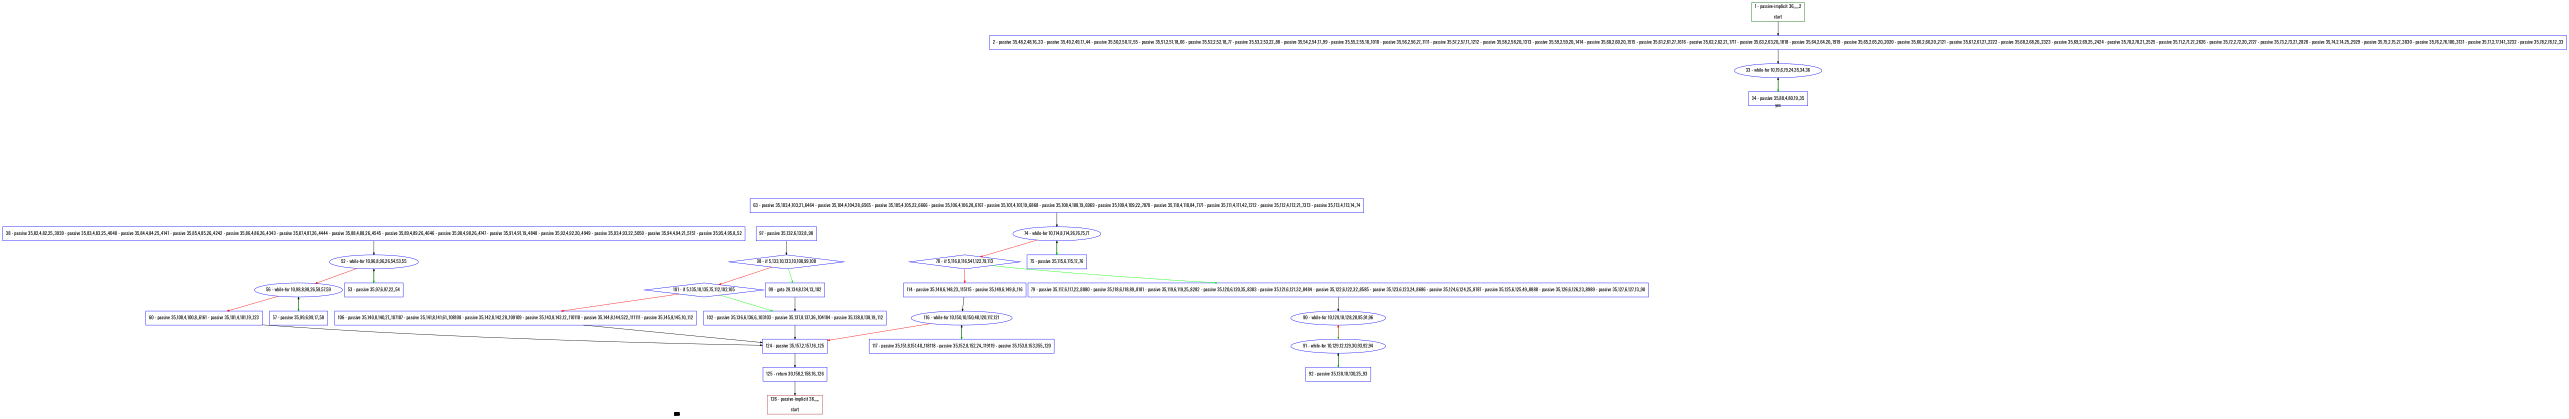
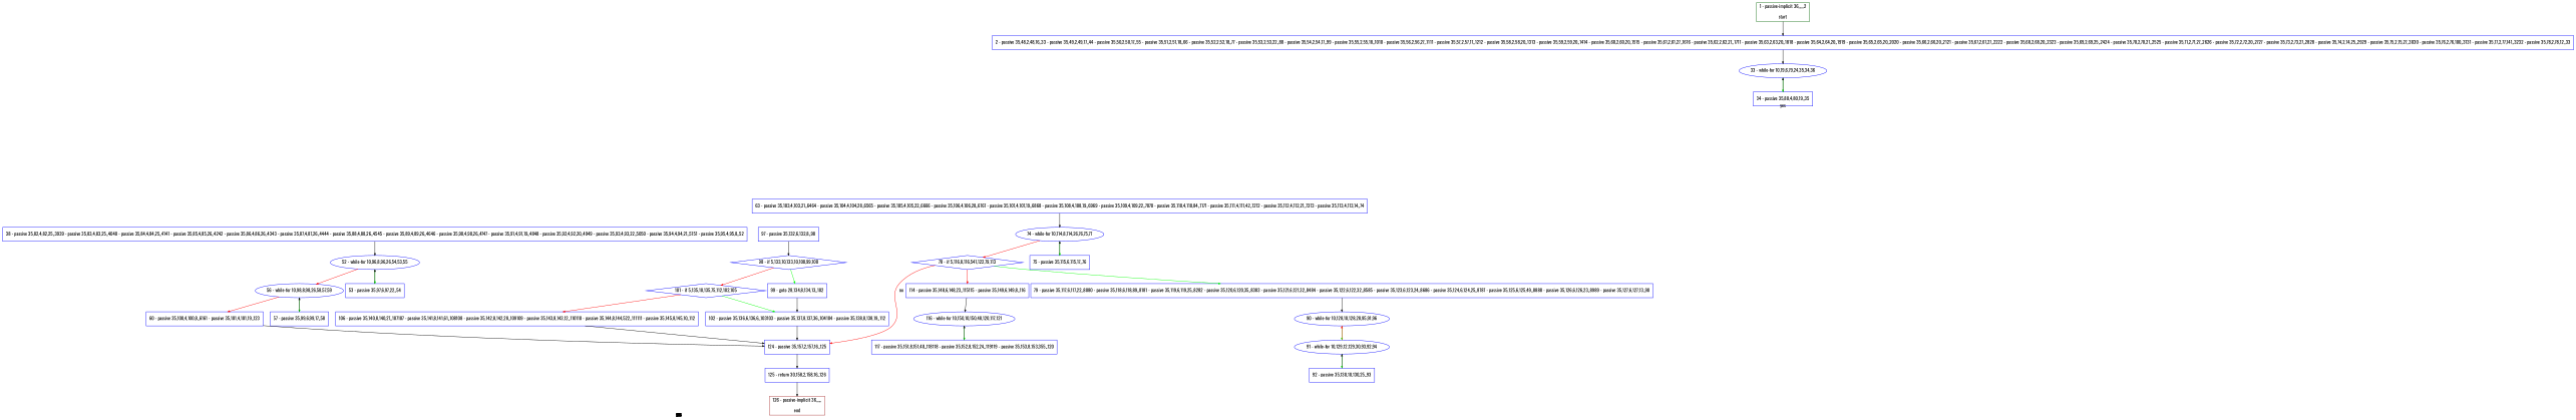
  digraph {
    bgcolor=white
    compound=true
    fillcolor="#FFFFCC"
    fontname=Oswald
    fontsize=12
    pack=true
    packmode=clust
    style="rounded,filled"
    node [color="#0000ff" compound=true fillcolor="#ffffff" fixedsize=false fontname=Oswald fontsize=12 node_initialized=no shape=box style=filled]
    edge [arrowhead=normal arrowsize=0.5 arrowtail=none color="#000000" compound=true dir=forward fontcolor=black fontname=Oswald fontsize=12]
    n1 [label="2 - passive 35,48,2,48,16,,33 - passive 35,49,2,49,17,,44 - passive 35,50,2,50,17,,55 - passive 35,51,2,51,18,,66 - passive 35,52,2,52,18,,77 - passive 35,53,2,53,22,,88 - passive 35,54,2,54,17,,99 - passive 35,55,2,55,18,,1010 - passive 35,56,2,56,27,,1111 - passive 35,57,2,57,17,,1212 - passive 35,58,2,58,20,,1313 - passive 35,59,2,59,20,,1414 - passive 35,60,2,60,20,,1515 - passive 35,61,2,61,27,,1616 - passive 35,62,2,62,27,,1717 - passive 35,63,2,63,20,,1818 - passive 35,64,2,64,20,,1919 - passive 35,65,2,65,20,,2020 - passive 35,66,2,66,20,,2121 - passive 35,67,2,67,27,,2222 - passive 35,68,2,68,20,,2323 - passive 35,69,2,69,25,,2424 - passive 35,70,2,70,27,,2525 - passive 35,71,2,71,27,,2626 - passive 35,72,2,72,20,,2727 - passive 35,73,2,73,27,,2828 - passive 35,74,2,74,25,,2929 - passive 35,75,2,75,27,,3030 - passive 35,76,2,76,100,,3131 - passive 35,77,2,77,141,,3232 - passive 35,78,2,78,12,,33"]
    n2 [label="33 - while-for 10,79,6,79,24,35,34,36" shape=oval]
    n3 [label="34 - passive 35,80,4,80,19,,35"]
    n4 [color="#006400" label="1 - passive-implicit 36,,,,,,2\n\nstart"]
    n5 [label="38 - passive 35,82,4,82,25,,3939 - passive 35,83,4,83,25,,4040 - passive 35,84,4,84,25,,4141 - passive 35,85,4,85,26,,4242 - passive 35,86,4,86,26,,4343 - passive 35,87,4,87,26,,4444 - passive 35,88,4,88,26,,4545 - passive 35,89,4,89,26,,4646 - passive 35,90,4,90,26,,4747 - passive 35,91,4,91,19,,4848 - passive 35,92,4,92,20,,4949 - passive 35,93,4,93,22,,5050 - passive 35,94,4,94,21,,5151 - passive 35,95,4,95,8,,52"]
    n6 [label="52 - while-for 10,96,8,96,26,54,53,55" shape=oval]
    n7 [label="63 - passive 35,103,4,103,21,,6464 - passive 35,104,4,104,28,,6565 - passive 35,105,4,105,22,,6666 - passive 35,106,4,106,28,,6767 - passive 35,107,4,107,19,,6868 - passive 35,108,4,108,19,,6969 - passive 35,109,4,109,22,,7070 - passive 35,110,4,110,84,,7171 - passive 35,111,4,111,42,,7272 - passive 35,112,4,112,21,,7373 - passive 35,113,4,113,14,,74"]
    n8 [label="74 - while-for 10,114,8,114,26,76,75,77" shape=oval]
    n9 [label="53 - passive 35,97,6,97,22,,54"]
    n10 [label="56 - while-for 10,98,8,98,26,58,57,59" shape=oval]
    n11 [label="75 - passive 35,115,6,115,17,,76"]
    n12 [label="78 - if 5,116,8,116,541,122,79,113" shape=diamond]
    n13 [label="57 - passive 35,99,6,99,17,,58"]
    n14 [label="60 - passive 35,100,4,100,8,,6161 - passive 35,101,4,101,19,,123"]
    n15 [label="124 - passive 35,157,2,157,16,,125"]
    n16 [label="125 - return 30,158,2,158,16,,126"]
-   n17 [color="#a52a2a" label="126 - passive-implicit 36,,,,,,\n\nstart"]
+   n17 [color="#a52a2a" label="126 - passive-implicit 36,,,,,,\n\nend"]
    n18 [label="79 - passive 35,117,6,117,22,,8080 - passive 35,118,6,118,89,,8181 - passive 35,119,6,119,25,,8282 - passive 35,120,6,120,35,,8383 - passive 35,121,6,121,32,,8484 - passive 35,122,6,122,32,,8585 - passive 35,123,6,123,24,,8686 - passive 35,124,6,124,25,,8787 - passive 35,125,6,125,49,,8888 - passive 35,126,6,126,23,,8989 - passive 35,127,6,127,13,,90"]
    n19 [label="114 - passive 35,148,6,148,23,,115115 - passive 35,149,6,149,8,,116"]
    n20 [label="90 - while-for 10,128,10,128,28,95,91,96" shape=oval]
    n21 [label="116 - while-for 10,150,10,150,48,120,117,121" shape=oval]
    n22 [label="91 - while-for 10,129,12,129,30,93,92,94" shape=oval]
    n23 [label="117 - passive 35,151,8,151,40,,118118 - passive 35,152,8,152,24,,119119 - passive 35,153,8,153,355,,120"]
    n24 [label="92 - passive 35,130,10,130,25,,93"]
    n25 [label="97 - passive 35,132,6,132,8,,98"]
    n26 [label="98 - if 5,133,10,133,10,100,99,100" shape=diamond]
    n27 [label="99 - goto 28,134,8,134,13,,102"]
    n28 [label="101 - if 5,135,10,135,75,112,102,105" shape=diamond]
    n29 [label="102 - passive 35,136,6,136,6,,103103 - passive 35,137,8,137,36,,104104 - passive 35,138,8,138,19,,112"]
    n30 [label="106 - passive 35,140,8,140,27,,107107 - passive 35,141,8,141,61,,108108 - passive 35,142,8,142,28,,109109 - passive 35,143,8,143,12,,110110 - passive 35,144,8,144,522,,111111 - passive 35,145,8,145,10,,112"]
    n1 -> n2
    n2 -> n3 [color="#00ff00" label=yes]
    n3 -> n2
    n4 -> n1
    n5 -> n6
    n6 -> n9 [color="#00ff00" label=yes]
    n6 -> n10 [color="#ff0000" label=no]
    n7 -> n8
    n8 -> n11 [color="#00ff00" label=yes]
    n8 -> n12 [color="#ff0000" label=no]
    n9 -> n6
    n10 -> n13 [color="#00ff00" label=yes]
    n10 -> n14 [color="#ff0000" label=no]
    n11 -> n8
    n12 -> n18 [color="#00ff00" label=yes]
    n12 -> n19 [color="#ff0000" label=no]
    n13 -> n10
    n14 -> n15
    n15 -> n16
    n16 -> n17
    n18 -> n20
    n19 -> n21
    n20 -> n22 [color="#00ff00" label=yes]
-   n21 -> n15 [color="#ff0000" label=no]
+   n12 -> n15 [color="#ff0000" label=no]
    n21 -> n23 [color="#00ff00" label=yes]
    n22 -> n20 [color="#ff0000" label=no]
    n22 -> n24 [color="#00ff00" label=no]
    n23 -> n21
    n24 -> n22
    n25 -> n26
    n26 -> n27 [color="#00ff00" label=yes]
    n26 -> n28 [color="#ff0000" label=no]
    n27 -> n29
    n28 -> n29 [color="#00ff00" label=yes]
    n28 -> n30 [color="#ff0000" label=no]
    n29 -> n15
    n30 -> n15
  }
